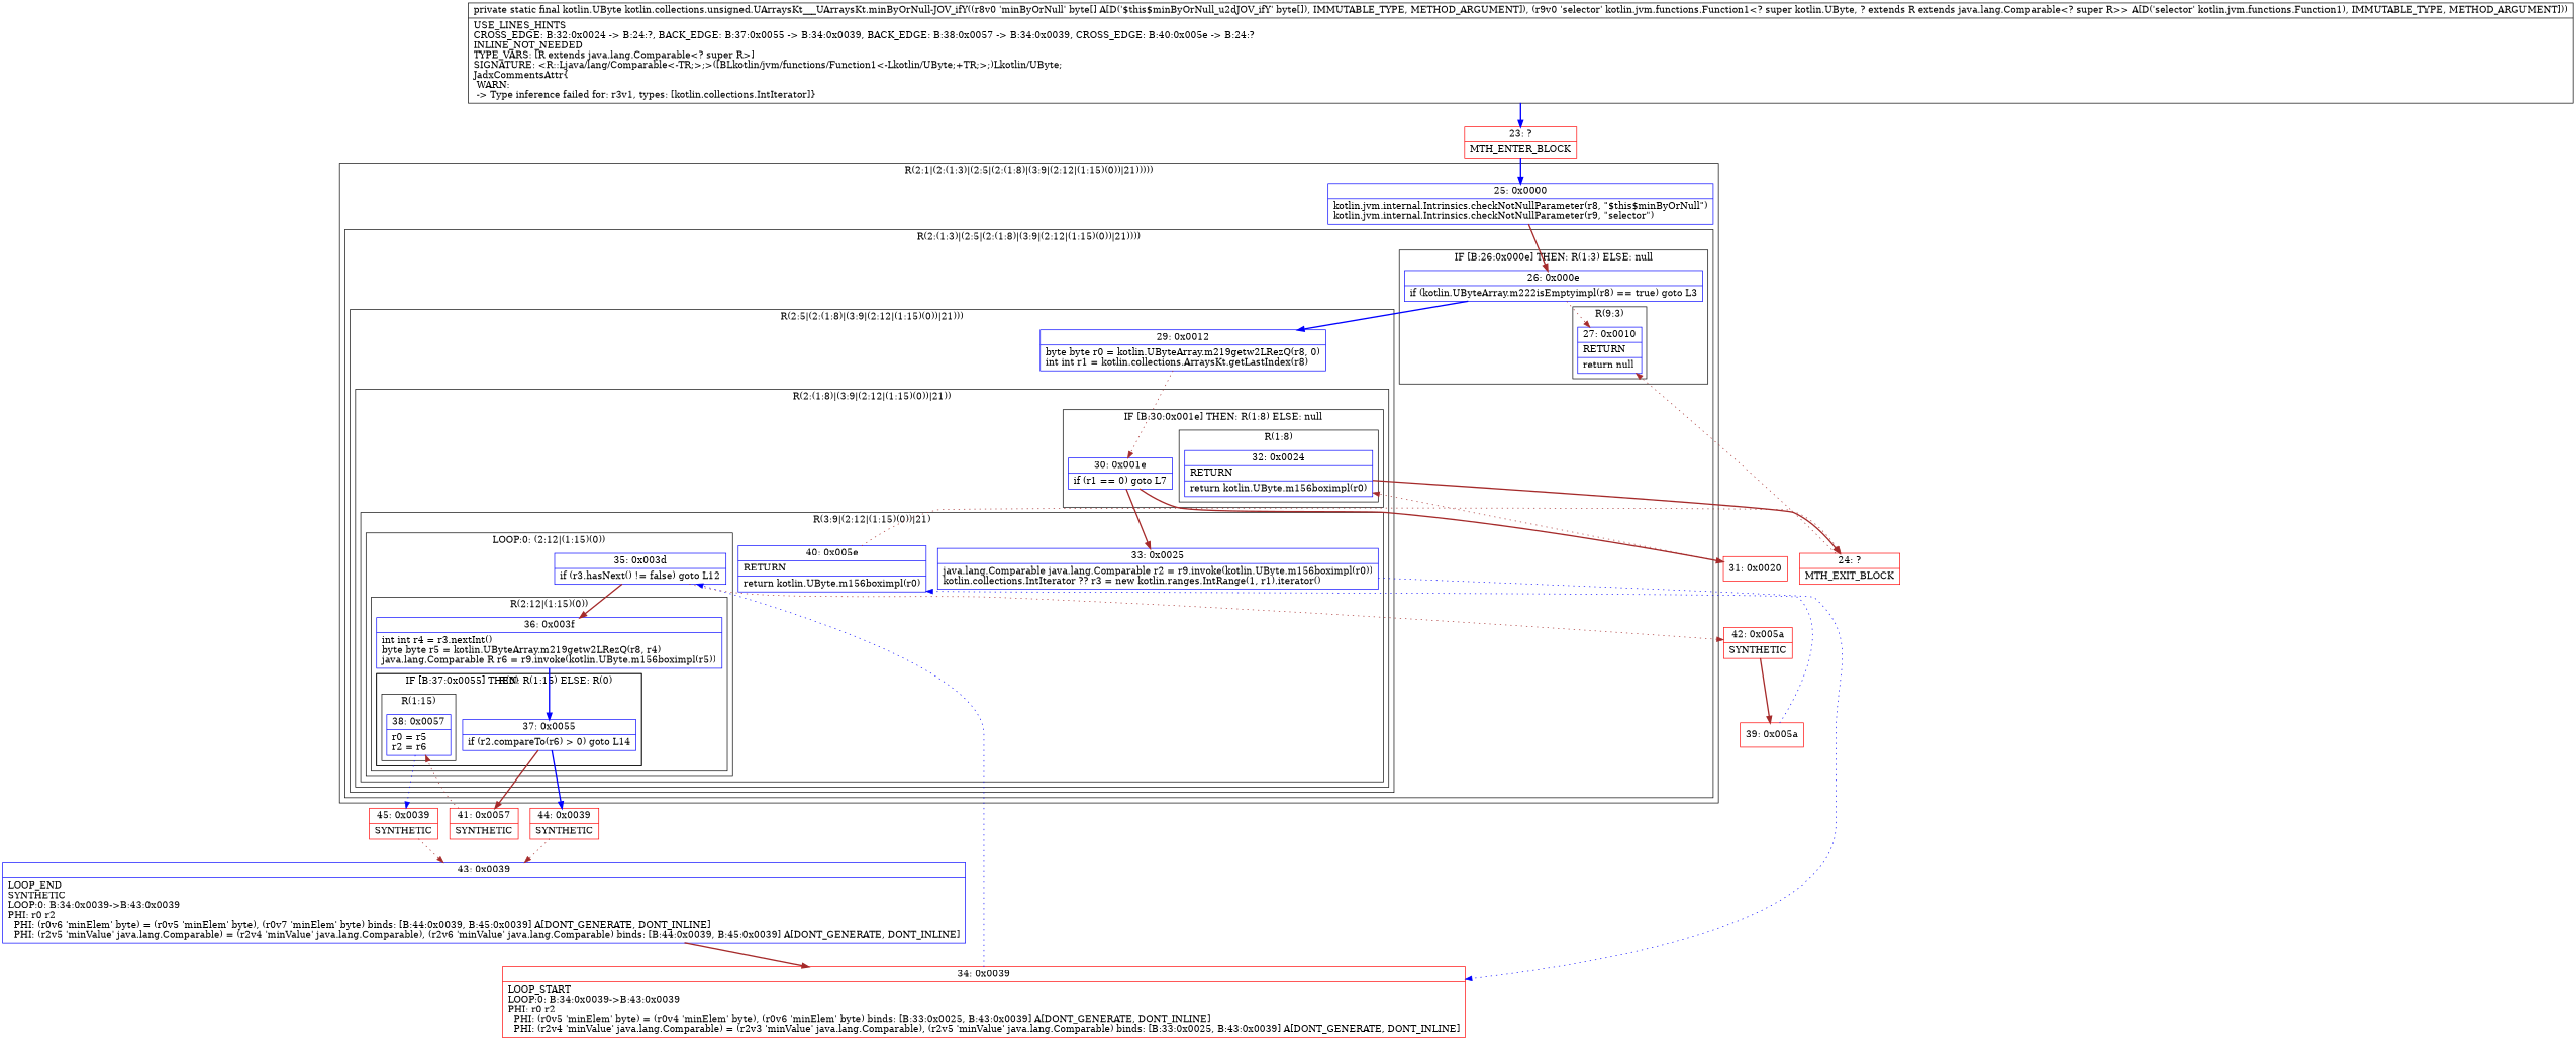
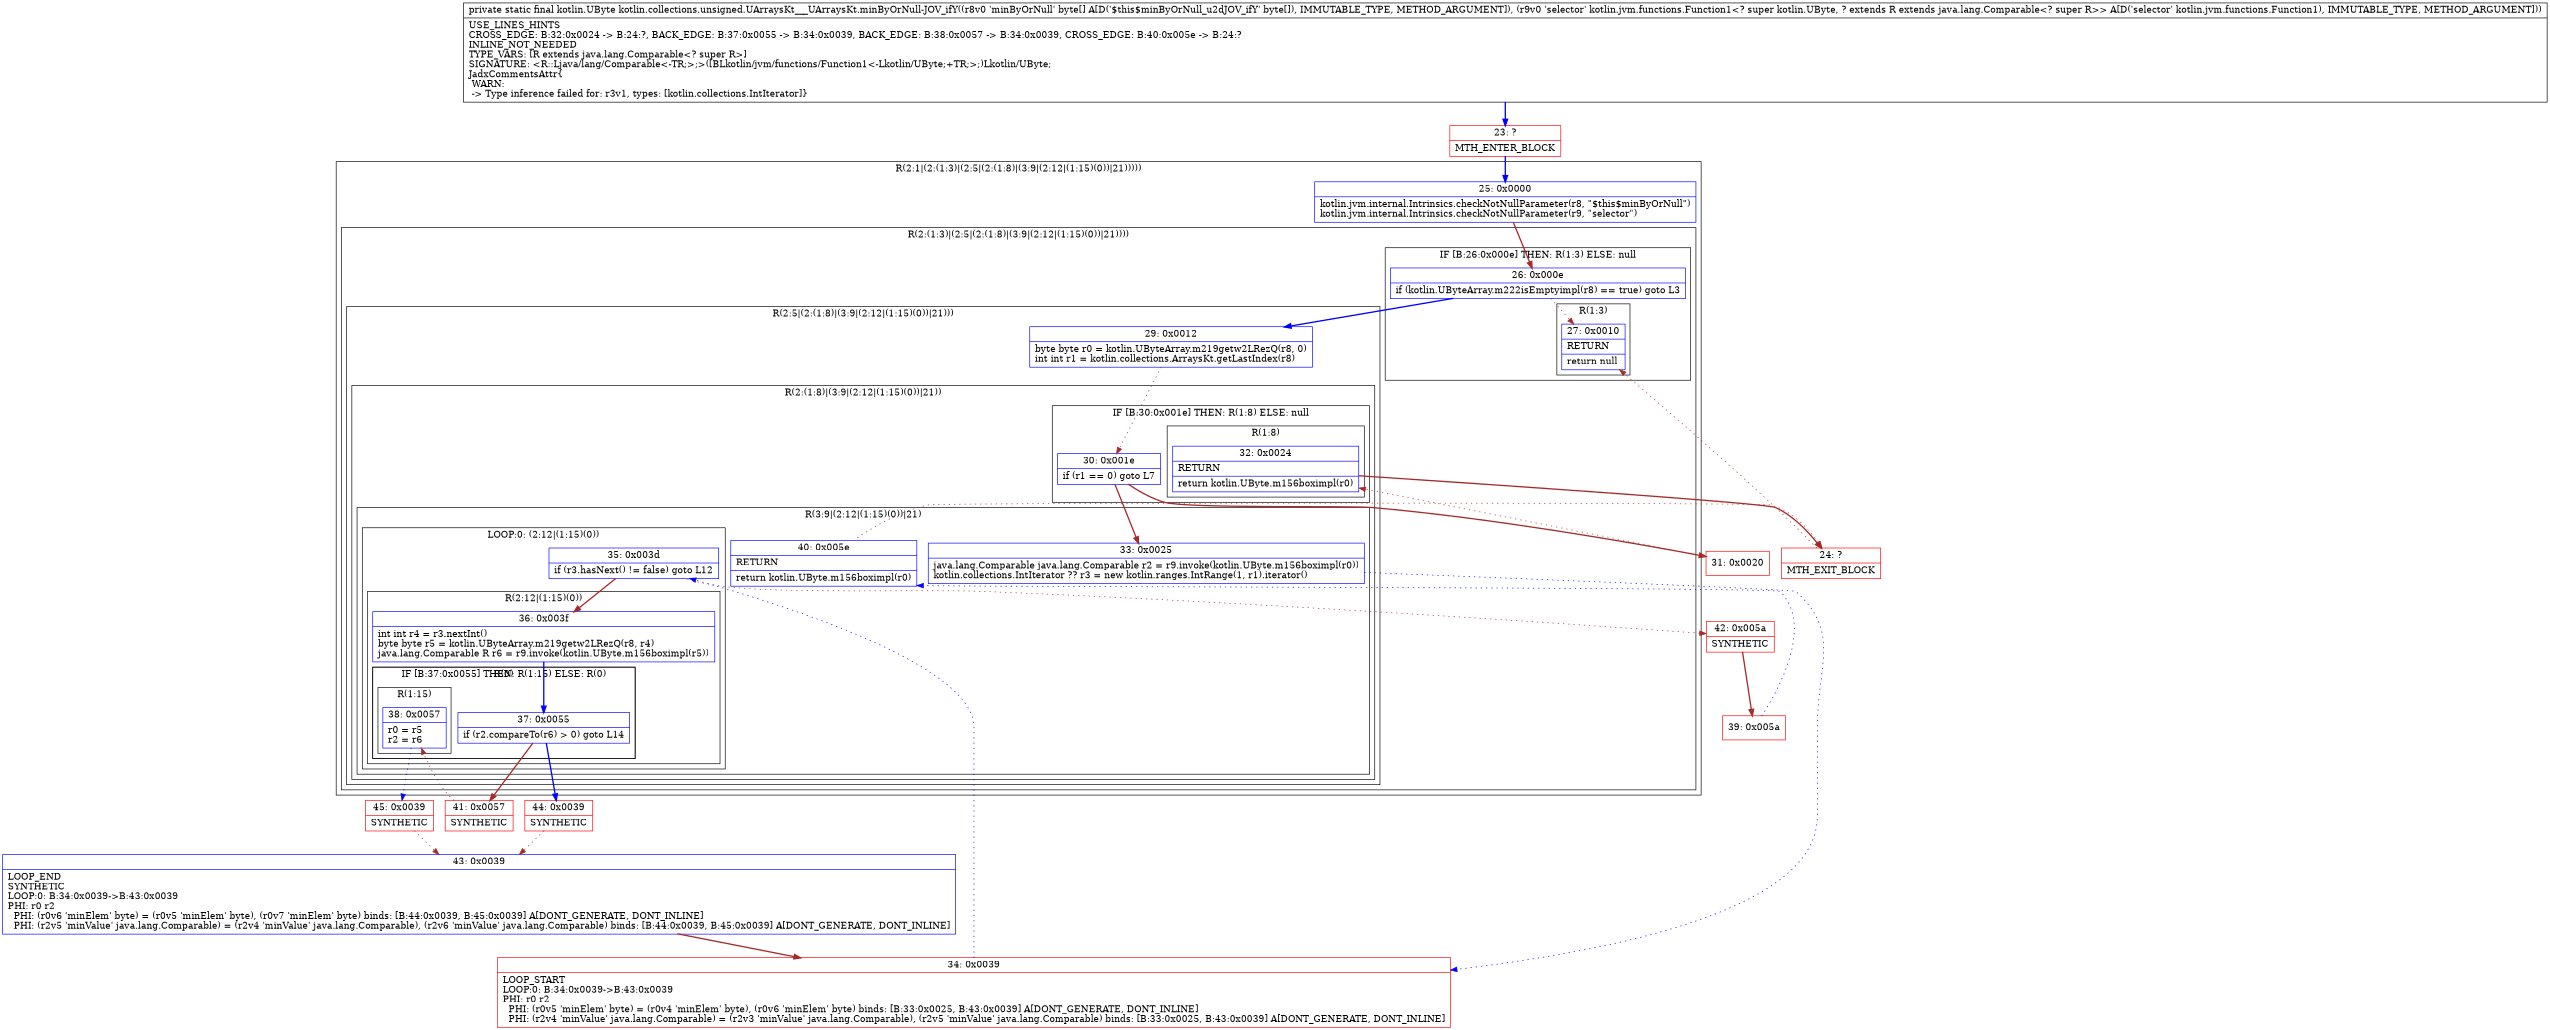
  digraph {
    node [color=blue shape=record]
    edge [color=brown style=dotted]
    n1 [label="{27\:\ 0x0010|RETURN\l|return null\l}"]
    n2 [label="{26\:\ 0x000e|if (kotlin.UByteArray.m222isEmptyimpl(r8) == true) goto L3\l}"]
    n3 [label="{32\:\ 0x0024|RETURN\l|return kotlin.UByte.m156boximpl(r0)\l}"]
    n4 [label="{30\:\ 0x001e|if (r1 == 0) goto L7\l}"]
    n5 [label="{38\:\ 0x0057|r0 = r5\lr2 = r6\l}"]
    n6 [label="{37\:\ 0x0055|if (r2.compareTo(r6) \> 0) goto L14\l}"]
    n7 [label="{36\:\ 0x003f|int int r4 = r3.nextInt()\lbyte byte r5 = kotlin.UByteArray.m219getw2LRezQ(r8, r4)\ljava.lang.Comparable R r6 = r9.invoke(kotlin.UByte.m156boximpl(r5))\l}"]
    n8 [label="{35\:\ 0x003d|if (r3.hasNext() != false) goto L12\l}"]
    n9 [label="{33\:\ 0x0025|java.lang.Comparable java.lang.Comparable r2 = r9.invoke(kotlin.UByte.m156boximpl(r0))\lkotlin.collections.IntIterator ?? r3 = new kotlin.ranges.IntRange(1, r1).iterator()\l}"]
    n10 [label="{40\:\ 0x005e|RETURN\l|return kotlin.UByte.m156boximpl(r0)\l}"]
    n11 [label="{29\:\ 0x0012|byte byte r0 = kotlin.UByteArray.m219getw2LRezQ(r8, 0)\lint int r1 = kotlin.collections.ArraysKt.getLastIndex(r8)\l}"]
    n12 [label="{25\:\ 0x0000|kotlin.jvm.internal.Intrinsics.checkNotNullParameter(r8, \"$this$minByOrNull\")\lkotlin.jvm.internal.Intrinsics.checkNotNullParameter(r9, \"selector\")\l}"]
    n13 [color=red label="{24\:\ ?|MTH_EXIT_BLOCK\l}"]
    n14 [color=red label="{31\:\ 0x0020}"]
    n15 [color=red label="{45\:\ 0x0039|SYNTHETIC\l}"]
    n16 [color=red label="{41\:\ 0x0057|SYNTHETIC\l}"]
    n17 [color=red label="{44\:\ 0x0039|SYNTHETIC\l}"]
    n18 [color=red label="{42\:\ 0x005a|SYNTHETIC\l}"]
    n19 [color=red label="{34\:\ 0x0039|LOOP_START\lLOOP:0: B:34:0x0039\-\>B:43:0x0039\lPHI: r0 r2 \l  PHI: (r0v5 'minElem' byte) = (r0v4 'minElem' byte), (r0v6 'minElem' byte) binds: [B:33:0x0025, B:43:0x0039] A[DONT_GENERATE, DONT_INLINE]\l  PHI: (r2v4 'minValue' java.lang.Comparable) = (r2v3 'minValue' java.lang.Comparable), (r2v5 'minValue' java.lang.Comparable) binds: [B:33:0x0025, B:43:0x0039] A[DONT_GENERATE, DONT_INLINE]\l}"]
    n20 [color=red label="{39\:\ 0x005a}"]
    n21 [label="{43\:\ 0x0039|LOOP_END\lSYNTHETIC\lLOOP:0: B:34:0x0039\-\>B:43:0x0039\lPHI: r0 r2 \l  PHI: (r0v6 'minElem' byte) = (r0v5 'minElem' byte), (r0v7 'minElem' byte) binds: [B:44:0x0039, B:45:0x0039] A[DONT_GENERATE, DONT_INLINE]\l  PHI: (r2v5 'minValue' java.lang.Comparable) = (r2v4 'minValue' java.lang.Comparable), (r2v6 'minValue' java.lang.Comparable) binds: [B:44:0x0039, B:45:0x0039] A[DONT_GENERATE, DONT_INLINE]\l}"]
    n22 [color=red label="{23\:\ ?|MTH_ENTER_BLOCK\l}"]
    n23 [label="{private static final kotlin.UByte kotlin.collections.unsigned.UArraysKt___UArraysKt.minByOrNull\-JOV_ifY((r8v0 'minByOrNull' byte[] A[D('$this$minByOrNull_u2dJOV_ifY' byte[]), IMMUTABLE_TYPE, METHOD_ARGUMENT]), (r9v0 'selector' kotlin.jvm.functions.Function1\<? super kotlin.UByte, ? extends R extends java.lang.Comparable\<? super R\>\> A[D('selector' kotlin.jvm.functions.Function1), IMMUTABLE_TYPE, METHOD_ARGUMENT]))  | USE_LINES_HINTS\lCROSS_EDGE: B:32:0x0024 \-\> B:24:?, BACK_EDGE: B:37:0x0055 \-\> B:34:0x0039, BACK_EDGE: B:38:0x0057 \-\> B:34:0x0039, CROSS_EDGE: B:40:0x005e \-\> B:24:?\lINLINE_NOT_NEEDED\lTYPE_VARS: [R extends java.lang.Comparable\<? super R\>]\lSIGNATURE: \<R::Ljava\/lang\/Comparable\<\-TR;\>;\>([BLkotlin\/jvm\/functions\/Function1\<\-Lkotlin\/UByte;+TR;\>;)Lkotlin\/UByte;\lJadxCommentsAttr\{\l WARN: \l \-\> Type inference failed for: r3v1, types: [kotlin.collections.IntIterator]\}\l}" color=""]
    subgraph cluster_1 {
      label="R(2:1|(2:(1:3)|(2:5|(2:(1:8)|(3:9|(2:12|(1:15)(0))|21)))))"
      n12
      subgraph cluster_2 {
        label="R(2:(1:3)|(2:5|(2:(1:8)|(3:9|(2:12|(1:15)(0))|21))))"
        subgraph cluster_3 {
          label="IF [B:26:0x000e] THEN: R(1:3) ELSE: null"
          n2
          subgraph cluster_4 {
-           label="R(9:3)"
+           label="R(1:3)"
            n1
          }
        }
        subgraph cluster_5 {
          label="R(2:5|(2:(1:8)|(3:9|(2:12|(1:15)(0))|21)))"
          n11
          subgraph cluster_6 {
            label="R(2:(1:8)|(3:9|(2:12|(1:15)(0))|21))"
            subgraph cluster_7 {
              label="IF [B:30:0x001e] THEN: R(1:8) ELSE: null"
              n4
              subgraph cluster_8 {
                label="R(1:8)"
                n3
              }
            }
            subgraph cluster_9 {
              label="R(3:9|(2:12|(1:15)(0))|21)"
              n9
              n10
              subgraph cluster_10 {
                label="LOOP:0: (2:12|(1:15)(0))"
                n8
                subgraph cluster_11 {
                  label="R(2:12|(1:15)(0))"
                  n7
                  subgraph cluster_12 {
                    label="IF [B:37:0x0055] THEN: R(1:15) ELSE: R(0)"
                    n6
                    subgraph cluster_13 {
                      label="R(1:15)"
                      n5
                    }
                    subgraph cluster_14 {
                      label="R(0)"
                    }
                  }
                }
              }
            }
          }
        }
      }
    }
    n2 -> n1
    n2 -> n11 [color=blue style=bold]
    n3 -> n13 [style=bold]
    n4 -> n9 [style=bold]
    n4 -> n14 [style=bold]
    n5 -> n15 [color=blue]
    n6 -> n16 [style=bold]
    n6 -> n17 [color=blue style=bold]
    n7 -> n6 [color=blue style=bold]
    n8 -> n7 [style=bold]
    n8 -> n18
    n9 -> n19 [color=blue]
    n10 -> n13
    n11 -> n4
    n12 -> n2 [style=bold]
    n13 -> n1
    n14 -> n3
    n15 -> n21
    n16 -> n5
    n17 -> n21
    n18 -> n20 [style=bold]
    n19 -> n8 [color=blue]
    n20 -> n10 [color=blue]
    n21 -> n19 [style=bold]
    n22 -> n12 [color=blue style=bold]
    n23 -> n22 [color=blue style=bold]
  }
